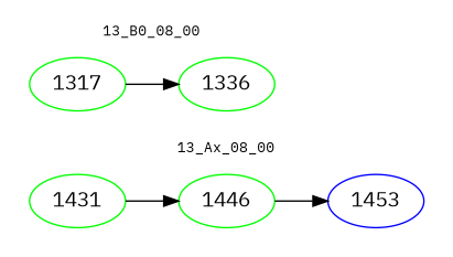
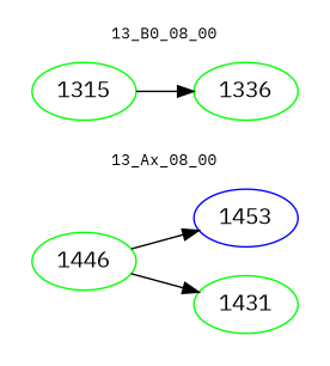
  digraph {
    fontname="IBM Plex Mono"
    rankdir=LR
    node [color=green fontname="IBM Plex Mono"]
    edge [color=black fontname="IBM Plex Mono"]
    n1 [label=1446]
    n2 [label=1431]
    n3 [color=blue label=1453]
-   n4 [label=1317]
+   n4 [label=1315]
    n5 [label=1336]
    subgraph cluster_1 {
      color=white
      fontsize=10
      label="13_Ax_08_00"
      n1
      n2
      n3
    }
    subgraph cluster_2 {
      color=white
      fontsize=10
      label="13_B0_08_00"
      n4
      n5
    }
-   n2 -> n1
+   n1 -> n2
    n1 -> n3
    n4 -> n5
  }
